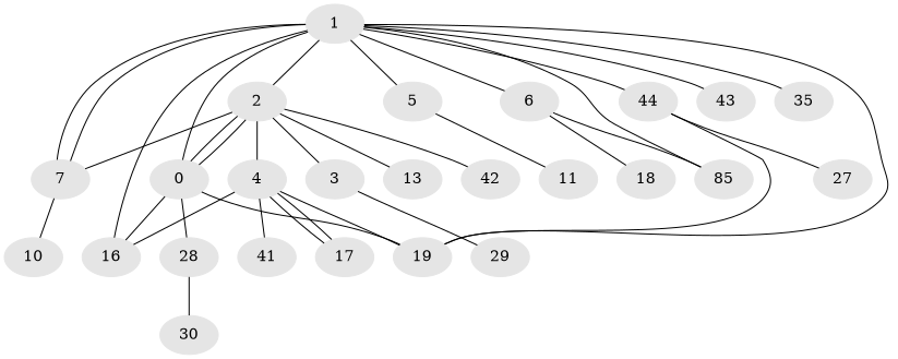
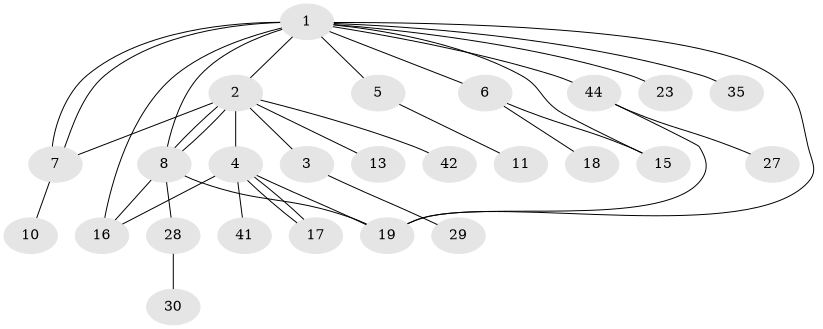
  graph {
    node [color=gray90 style=filled]
    1 [super="+26"]
    2 [super="+33+24+45"]
    5
    6 [super="+47+9"]
    7 [super="+43"]
-   8 [super="+12+25" label=0]
+   8 [super="+12+25"]
    n7 [label=44 super="+38"]
-   15 [label=85]
+   15
    19 [super="+50+20"]
-   23 [label=43]
+   23
    35
    16
    3
    4
    13
    42
    11 [super="+48"]
    18
    10
    28
    27
    30 [super="+40"]
    29
    17
    41
    1 -- 2
    1 -- 5
    1 -- 6
    1 -- 7 [weight=3]
    1 -- 7
    1 -- 8
    1 -- n7
    1 -- 15
    1 -- 19
    1 -- 23
    1 -- 35
    1 -- 16
    2 -- 7
    2 -- 8 [weight=2]
    2 -- 8
    2 -- 3
    2 -- 4
    2 -- 13
    2 -- 42
    5 -- 11
    6 -- 15
    6 -- 18
    7 -- 10
    8 -- 19
    8 -- 16 [weight=2]
    8 -- 28
    n7 -- 19
    n7 -- 27
    3 -- 29
    4 -- 19
    4 -- 16
    4 -- 17
    4 -- 17
    4 -- 41
    28 -- 30
  }
